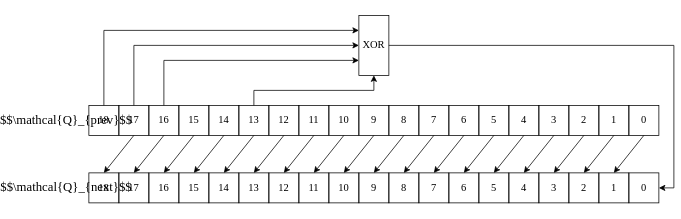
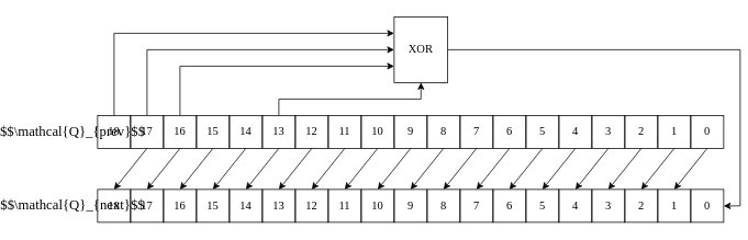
  <mxCell id="0" />
  <mxCell id="1" parent="0" />
  <mxCell id="2" style="edgeStyle=orthogonalEdgeStyle;rounded=0;orthogonalLoop=1;jettySize=auto;html=1;exitX=0.5;exitY=0;exitDx=0;exitDy=0;entryX=0;entryY=0.5;entryDx=0;entryDy=0;fontFamily=Times New Roman;fontSize=14;" edge="1" parent="1" source="3" target="26"><mxGeometry relative="1" as="geometry" /></mxCell>
  <mxCell id="3" value="17" style="rounded=0;whiteSpace=wrap;html=1;fillColor=none;fontFamily=Times New Roman;fontSize=14;" vertex="1" parent="1"><mxGeometry x="120" y="140" width="40" height="40" as="geometry" /></mxCell>
  <mxCell id="4" style="edgeStyle=orthogonalEdgeStyle;rounded=0;orthogonalLoop=1;jettySize=auto;html=1;exitX=0.5;exitY=0;exitDx=0;exitDy=0;entryX=0;entryY=0.75;entryDx=0;entryDy=0;fontFamily=Times New Roman;fontSize=14;" edge="1" parent="1" source="5" target="26"><mxGeometry relative="1" as="geometry" /></mxCell>
  <mxCell id="5" value="16" style="rounded=0;whiteSpace=wrap;html=1;fillColor=none;fontFamily=Times New Roman;fontSize=14;" vertex="1" parent="1"><mxGeometry x="160" y="140" width="40" height="40" as="geometry" /></mxCell>
  <mxCell id="6" value="15" style="rounded=0;whiteSpace=wrap;html=1;fillColor=none;fontFamily=Times New Roman;fontSize=14;" vertex="1" parent="1"><mxGeometry x="200" y="140" width="40" height="40" as="geometry" /></mxCell>
  <mxCell id="7" value="14" style="rounded=0;whiteSpace=wrap;html=1;fillColor=none;fontFamily=Times New Roman;fontSize=14;" vertex="1" parent="1"><mxGeometry x="240" y="140" width="40" height="40" as="geometry" /></mxCell>
  <mxCell id="8" style="edgeStyle=orthogonalEdgeStyle;rounded=0;orthogonalLoop=1;jettySize=auto;html=1;exitX=0.5;exitY=0;exitDx=0;exitDy=0;entryX=0.5;entryY=1;entryDx=0;entryDy=0;fontFamily=Times New Roman;fontSize=14;" edge="1" parent="1" source="9" target="26"><mxGeometry relative="1" as="geometry" /></mxCell>
  <mxCell id="9" value="13" style="rounded=0;whiteSpace=wrap;html=1;fillColor=none;fontFamily=Times New Roman;fontSize=14;" vertex="1" parent="1"><mxGeometry x="280" y="140" width="40" height="40" as="geometry" /></mxCell>
  <mxCell id="10" value="12" style="rounded=0;whiteSpace=wrap;html=1;fillColor=none;fontFamily=Times New Roman;fontSize=14;" vertex="1" parent="1"><mxGeometry x="320" y="140" width="40" height="40" as="geometry" /></mxCell>
  <mxCell id="11" value="11" style="rounded=0;whiteSpace=wrap;html=1;fillColor=none;fontFamily=Times New Roman;fontSize=14;" vertex="1" parent="1"><mxGeometry x="360" y="140" width="40" height="40" as="geometry" /></mxCell>
  <mxCell id="12" value="10" style="rounded=0;whiteSpace=wrap;html=1;fillColor=none;fontFamily=Times New Roman;fontSize=14;" vertex="1" parent="1"><mxGeometry x="400" y="140" width="40" height="40" as="geometry" /></mxCell>
  <mxCell id="13" value="9" style="rounded=0;whiteSpace=wrap;html=1;fillColor=none;fontFamily=Times New Roman;fontSize=14;" vertex="1" parent="1"><mxGeometry x="440" y="140" width="40" height="40" as="geometry" /></mxCell>
  <mxCell id="14" value="8" style="rounded=0;whiteSpace=wrap;html=1;fillColor=none;fontFamily=Times New Roman;fontSize=14;" vertex="1" parent="1"><mxGeometry x="480" y="140" width="40" height="40" as="geometry" /></mxCell>
  <mxCell id="15" value="7" style="rounded=0;whiteSpace=wrap;html=1;fillColor=none;fontFamily=Times New Roman;fontSize=14;" vertex="1" parent="1"><mxGeometry x="520" y="140" width="40" height="40" as="geometry" /></mxCell>
  <mxCell id="16" value="6" style="rounded=0;whiteSpace=wrap;html=1;fillColor=none;fontFamily=Times New Roman;fontSize=14;" vertex="1" parent="1"><mxGeometry x="560" y="140" width="40" height="40" as="geometry" /></mxCell>
  <mxCell id="17" value="5" style="rounded=0;whiteSpace=wrap;html=1;fillColor=none;fontFamily=Times New Roman;fontSize=14;" vertex="1" parent="1"><mxGeometry x="600" y="140" width="40" height="40" as="geometry" /></mxCell>
  <mxCell id="18" value="4" style="rounded=0;whiteSpace=wrap;html=1;fillColor=none;fontFamily=Times New Roman;fontSize=14;" vertex="1" parent="1"><mxGeometry x="640" y="140" width="40" height="40" as="geometry" /></mxCell>
  <mxCell id="19" value="3" style="rounded=0;whiteSpace=wrap;html=1;fillColor=none;fontFamily=Times New Roman;fontSize=14;" vertex="1" parent="1"><mxGeometry x="680" y="140" width="40" height="40" as="geometry" /></mxCell>
  <mxCell id="20" value="2" style="rounded=0;whiteSpace=wrap;html=1;fillColor=none;fontFamily=Times New Roman;fontSize=14;" vertex="1" parent="1"><mxGeometry x="720" y="140" width="40" height="40" as="geometry" /></mxCell>
  <mxCell id="21" style="edgeStyle=orthogonalEdgeStyle;rounded=0;orthogonalLoop=1;jettySize=auto;html=1;exitX=0.5;exitY=0;exitDx=0;exitDy=0;entryX=0;entryY=0.25;entryDx=0;entryDy=0;fontFamily=Times New Roman;fontSize=14;" edge="1" parent="1" source="22" target="26"><mxGeometry relative="1" as="geometry" /></mxCell>
  <mxCell id="22" value="18" style="rounded=0;whiteSpace=wrap;html=1;fillColor=none;fontFamily=Times New Roman;fontSize=14;" vertex="1" parent="1"><mxGeometry x="80" y="140" width="40" height="40" as="geometry" /></mxCell>
  <mxCell id="23" value="1" style="rounded=0;whiteSpace=wrap;html=1;fillColor=none;fontFamily=Times New Roman;fontSize=14;" vertex="1" parent="1"><mxGeometry x="760" y="140" width="40" height="40" as="geometry" /></mxCell>
  <mxCell id="24" value="0" style="rounded=0;whiteSpace=wrap;html=1;fillColor=none;fontFamily=Times New Roman;fontSize=14;" vertex="1" parent="1"><mxGeometry x="800" y="140" width="40" height="40" as="geometry" /></mxCell>
  <mxCell id="25" style="edgeStyle=orthogonalEdgeStyle;rounded=0;orthogonalLoop=1;jettySize=auto;html=1;exitX=1;exitY=0.5;exitDx=0;exitDy=0;entryX=1;entryY=0.5;entryDx=0;entryDy=0;fontFamily=Times New Roman;fontSize=14;" edge="1" parent="1" source="26" target="45"><mxGeometry relative="1" as="geometry" /></mxCell>
- <mxCell id="26" value="XOR" style="rounded=0;whiteSpace=wrap;html=1;fontFamily=Times New Roman;fontSize=14;fillColor=none;" vertex="1" parent="1"><mxGeometry x="440" y="20" width="40" height="80" as="geometry" /></mxCell>
+ <mxCell id="26" value="XOR" style="rounded=0;whiteSpace=wrap;html=1;fontFamily=Times New Roman;fontSize=14;fillColor=none;" vertex="1" parent="1"><mxGeometry x="440" y="20" width="65" height="80" as="geometry" /></mxCell>
  <mxCell id="27" value="17" style="rounded=0;whiteSpace=wrap;html=1;fillColor=none;fontFamily=Times New Roman;fontSize=14;" vertex="1" parent="1"><mxGeometry x="120" y="230" width="40" height="40" as="geometry" /></mxCell>
  <mxCell id="28" value="16" style="rounded=0;whiteSpace=wrap;html=1;fillColor=none;fontFamily=Times New Roman;fontSize=14;" vertex="1" parent="1"><mxGeometry x="160" y="230" width="40" height="40" as="geometry" /></mxCell>
  <mxCell id="29" value="15" style="rounded=0;whiteSpace=wrap;html=1;fillColor=none;fontFamily=Times New Roman;fontSize=14;" vertex="1" parent="1"><mxGeometry x="200" y="230" width="40" height="40" as="geometry" /></mxCell>
  <mxCell id="30" value="14" style="rounded=0;whiteSpace=wrap;html=1;fillColor=none;fontFamily=Times New Roman;fontSize=14;" vertex="1" parent="1"><mxGeometry x="240" y="230" width="40" height="40" as="geometry" /></mxCell>
  <mxCell id="31" value="13" style="rounded=0;whiteSpace=wrap;html=1;fillColor=none;fontFamily=Times New Roman;fontSize=14;" vertex="1" parent="1"><mxGeometry x="280" y="230" width="40" height="40" as="geometry" /></mxCell>
  <mxCell id="32" value="12" style="rounded=0;whiteSpace=wrap;html=1;fillColor=none;fontFamily=Times New Roman;fontSize=14;" vertex="1" parent="1"><mxGeometry x="320" y="230" width="40" height="40" as="geometry" /></mxCell>
  <mxCell id="33" value="11" style="rounded=0;whiteSpace=wrap;html=1;fillColor=none;fontFamily=Times New Roman;fontSize=14;" vertex="1" parent="1"><mxGeometry x="360" y="230" width="40" height="40" as="geometry" /></mxCell>
  <mxCell id="34" value="10" style="rounded=0;whiteSpace=wrap;html=1;fillColor=none;fontFamily=Times New Roman;fontSize=14;" vertex="1" parent="1"><mxGeometry x="400" y="230" width="40" height="40" as="geometry" /></mxCell>
  <mxCell id="35" value="9" style="rounded=0;whiteSpace=wrap;html=1;fillColor=none;fontFamily=Times New Roman;fontSize=14;" vertex="1" parent="1"><mxGeometry x="440" y="230" width="40" height="40" as="geometry" /></mxCell>
  <mxCell id="36" value="8" style="rounded=0;whiteSpace=wrap;html=1;fillColor=none;fontFamily=Times New Roman;fontSize=14;" vertex="1" parent="1"><mxGeometry x="480" y="230" width="40" height="40" as="geometry" /></mxCell>
  <mxCell id="37" value="7" style="rounded=0;whiteSpace=wrap;html=1;fillColor=none;fontFamily=Times New Roman;fontSize=14;" vertex="1" parent="1"><mxGeometry x="520" y="230" width="40" height="40" as="geometry" /></mxCell>
  <mxCell id="38" value="6" style="rounded=0;whiteSpace=wrap;html=1;fillColor=none;fontFamily=Times New Roman;fontSize=14;" vertex="1" parent="1"><mxGeometry x="560" y="230" width="40" height="40" as="geometry" /></mxCell>
  <mxCell id="39" value="5" style="rounded=0;whiteSpace=wrap;html=1;fillColor=none;fontFamily=Times New Roman;fontSize=14;" vertex="1" parent="1"><mxGeometry x="600" y="230" width="40" height="40" as="geometry" /></mxCell>
  <mxCell id="40" value="4" style="rounded=0;whiteSpace=wrap;html=1;fillColor=none;fontFamily=Times New Roman;fontSize=14;" vertex="1" parent="1"><mxGeometry x="640" y="230" width="40" height="40" as="geometry" /></mxCell>
  <mxCell id="41" value="3" style="rounded=0;whiteSpace=wrap;html=1;fillColor=none;fontFamily=Times New Roman;fontSize=14;" vertex="1" parent="1"><mxGeometry x="680" y="230" width="40" height="40" as="geometry" /></mxCell>
  <mxCell id="42" value="2" style="rounded=0;whiteSpace=wrap;html=1;fillColor=none;fontFamily=Times New Roman;fontSize=14;" vertex="1" parent="1"><mxGeometry x="720" y="230" width="40" height="40" as="geometry" /></mxCell>
  <mxCell id="43" value="18" style="rounded=0;whiteSpace=wrap;html=1;fillColor=none;fontFamily=Times New Roman;fontSize=14;" vertex="1" parent="1"><mxGeometry x="80" y="230" width="40" height="40" as="geometry" /></mxCell>
  <mxCell id="44" value="1" style="rounded=0;whiteSpace=wrap;html=1;fillColor=none;fontFamily=Times New Roman;fontSize=14;" vertex="1" parent="1"><mxGeometry x="760" y="230" width="40" height="40" as="geometry" /></mxCell>
  <mxCell id="45" value="0" style="rounded=0;whiteSpace=wrap;html=1;fillColor=none;fontFamily=Times New Roman;fontSize=14;" vertex="1" parent="1"><mxGeometry x="800" y="230" width="40" height="40" as="geometry" /></mxCell>
  <mxCell id="46" value="" style="endArrow=classic;html=1;rounded=0;exitX=0.5;exitY=1;exitDx=0;exitDy=0;entryX=0.5;entryY=0;entryDx=0;entryDy=0;" edge="1" parent="1" source="24" target="44"><mxGeometry width="50" height="50" relative="1" as="geometry"><mxPoint x="970" y="260" as="sourcePoint" /><mxPoint x="1020" y="210" as="targetPoint" /></mxGeometry></mxCell>
  <mxCell id="47" value="" style="endArrow=classic;html=1;rounded=0;entryX=0.5;entryY=0;entryDx=0;entryDy=0;exitX=0.5;exitY=1;exitDx=0;exitDy=0;" edge="1" parent="1" source="23" target="42"><mxGeometry width="50" height="50" relative="1" as="geometry"><mxPoint x="780" y="180" as="sourcePoint" /><mxPoint x="740" y="230" as="targetPoint" /></mxGeometry></mxCell>
  <mxCell id="48" value="" style="endArrow=classic;html=1;rounded=0;entryX=0.5;entryY=0;entryDx=0;entryDy=0;exitX=0.5;exitY=1;exitDx=0;exitDy=0;" edge="1" parent="1" source="20" target="41"><mxGeometry width="50" height="50" relative="1" as="geometry"><mxPoint x="790" y="190" as="sourcePoint" /><mxPoint x="750" y="240" as="targetPoint" /></mxGeometry></mxCell>
  <mxCell id="49" value="" style="endArrow=classic;html=1;rounded=0;entryX=0.5;entryY=0;entryDx=0;entryDy=0;exitX=0.5;exitY=1;exitDx=0;exitDy=0;" edge="1" parent="1" source="19" target="40"><mxGeometry width="50" height="50" relative="1" as="geometry"><mxPoint x="749" y="195" as="sourcePoint" /><mxPoint x="710" y="240" as="targetPoint" /></mxGeometry></mxCell>
  <mxCell id="50" value="" style="endArrow=classic;html=1;rounded=0;entryX=0.5;entryY=0;entryDx=0;entryDy=0;exitX=0.5;exitY=1;exitDx=0;exitDy=0;" edge="1" parent="1" source="18" target="39"><mxGeometry width="50" height="50" relative="1" as="geometry"><mxPoint x="710" y="190" as="sourcePoint" /><mxPoint x="670" y="240" as="targetPoint" /></mxGeometry></mxCell>
  <mxCell id="51" value="" style="endArrow=classic;html=1;rounded=0;entryX=0.5;entryY=0;entryDx=0;entryDy=0;exitX=0.5;exitY=1;exitDx=0;exitDy=0;" edge="1" parent="1" source="17" target="38"><mxGeometry width="50" height="50" relative="1" as="geometry"><mxPoint x="670" y="190" as="sourcePoint" /><mxPoint x="630" y="240" as="targetPoint" /></mxGeometry></mxCell>
  <mxCell id="52" value="" style="endArrow=classic;html=1;rounded=0;entryX=0.5;entryY=0;entryDx=0;entryDy=0;exitX=0.5;exitY=1;exitDx=0;exitDy=0;" edge="1" parent="1" source="16" target="37"><mxGeometry width="50" height="50" relative="1" as="geometry"><mxPoint x="630" y="190" as="sourcePoint" /><mxPoint x="590" y="240" as="targetPoint" /></mxGeometry></mxCell>
  <mxCell id="53" value="" style="endArrow=classic;html=1;rounded=0;entryX=0.5;entryY=0;entryDx=0;entryDy=0;exitX=0.5;exitY=1;exitDx=0;exitDy=0;" edge="1" parent="1" source="15" target="36"><mxGeometry width="50" height="50" relative="1" as="geometry"><mxPoint x="590" y="190" as="sourcePoint" /><mxPoint x="550" y="240" as="targetPoint" /></mxGeometry></mxCell>
  <mxCell id="54" value="" style="endArrow=classic;html=1;rounded=0;entryX=0.5;entryY=0;entryDx=0;entryDy=0;exitX=0.5;exitY=1;exitDx=0;exitDy=0;" edge="1" parent="1" source="14" target="35"><mxGeometry width="50" height="50" relative="1" as="geometry"><mxPoint x="550" y="190" as="sourcePoint" /><mxPoint x="510" y="240" as="targetPoint" /></mxGeometry></mxCell>
  <mxCell id="55" value="" style="endArrow=classic;html=1;rounded=0;entryX=0.5;entryY=0;entryDx=0;entryDy=0;exitX=0.5;exitY=1;exitDx=0;exitDy=0;" edge="1" parent="1" source="13" target="34"><mxGeometry width="50" height="50" relative="1" as="geometry"><mxPoint x="510" y="190" as="sourcePoint" /><mxPoint x="470" y="240" as="targetPoint" /></mxGeometry></mxCell>
  <mxCell id="56" value="" style="endArrow=classic;html=1;rounded=0;entryX=0.5;entryY=0;entryDx=0;entryDy=0;exitX=0.5;exitY=1;exitDx=0;exitDy=0;" edge="1" parent="1" source="12" target="33"><mxGeometry width="50" height="50" relative="1" as="geometry"><mxPoint x="470" y="190" as="sourcePoint" /><mxPoint x="430" y="240" as="targetPoint" /></mxGeometry></mxCell>
  <mxCell id="57" value="" style="endArrow=classic;html=1;rounded=0;entryX=0.5;entryY=0;entryDx=0;entryDy=0;exitX=0.5;exitY=1;exitDx=0;exitDy=0;" edge="1" parent="1" source="11" target="32"><mxGeometry width="50" height="50" relative="1" as="geometry"><mxPoint x="430" y="190" as="sourcePoint" /><mxPoint x="390" y="240" as="targetPoint" /></mxGeometry></mxCell>
  <mxCell id="58" value="" style="endArrow=classic;html=1;rounded=0;entryX=0.5;entryY=0;entryDx=0;entryDy=0;exitX=0.5;exitY=1;exitDx=0;exitDy=0;" edge="1" parent="1" source="10" target="31"><mxGeometry width="50" height="50" relative="1" as="geometry"><mxPoint x="390" y="190" as="sourcePoint" /><mxPoint x="350" y="240" as="targetPoint" /></mxGeometry></mxCell>
  <mxCell id="59" value="" style="endArrow=classic;html=1;rounded=0;entryX=0.5;entryY=0;entryDx=0;entryDy=0;exitX=0.5;exitY=1;exitDx=0;exitDy=0;" edge="1" parent="1" source="9" target="30"><mxGeometry width="50" height="50" relative="1" as="geometry"><mxPoint x="350" y="190" as="sourcePoint" /><mxPoint x="310" y="240" as="targetPoint" /></mxGeometry></mxCell>
  <mxCell id="60" value="" style="endArrow=classic;html=1;rounded=0;entryX=0.5;entryY=0;entryDx=0;entryDy=0;exitX=0.5;exitY=1;exitDx=0;exitDy=0;" edge="1" parent="1" source="7" target="29"><mxGeometry width="50" height="50" relative="1" as="geometry"><mxPoint x="310" y="190" as="sourcePoint" /><mxPoint x="270" y="240" as="targetPoint" /></mxGeometry></mxCell>
  <mxCell id="61" value="" style="endArrow=classic;html=1;rounded=0;entryX=0.5;entryY=0;entryDx=0;entryDy=0;exitX=0.5;exitY=1;exitDx=0;exitDy=0;" edge="1" parent="1" source="6" target="28"><mxGeometry width="50" height="50" relative="1" as="geometry"><mxPoint x="270" y="190" as="sourcePoint" /><mxPoint x="230" y="240" as="targetPoint" /></mxGeometry></mxCell>
  <mxCell id="62" value="" style="endArrow=classic;html=1;rounded=0;entryX=0.5;entryY=0;entryDx=0;entryDy=0;exitX=0.5;exitY=1;exitDx=0;exitDy=0;" edge="1" parent="1" source="5" target="27"><mxGeometry width="50" height="50" relative="1" as="geometry"><mxPoint x="230" y="190" as="sourcePoint" /><mxPoint x="190" y="240" as="targetPoint" /></mxGeometry></mxCell>
  <mxCell id="63" value="" style="endArrow=classic;html=1;rounded=0;entryX=0.5;entryY=0;entryDx=0;entryDy=0;exitX=0.5;exitY=1;exitDx=0;exitDy=0;" edge="1" parent="1" source="3" target="43"><mxGeometry width="50" height="50" relative="1" as="geometry"><mxPoint x="190" y="190" as="sourcePoint" /><mxPoint x="150" y="240" as="targetPoint" /></mxGeometry></mxCell>
  <mxCell id="64" value="$$\mathcal{Q}_{prev}$$" style="text;html=1;strokeColor=none;fillColor=none;align=center;verticalAlign=middle;whiteSpace=wrap;rounded=0;fontFamily=Times New Roman;fontSize=17;" vertex="1" parent="1"><mxGeometry x="20" y="140" width="60" height="40" as="geometry" /></mxCell>
  <mxCell id="65" value="$$\mathcal{Q}_{next}$$" style="text;html=1;strokeColor=none;fillColor=none;align=center;verticalAlign=middle;whiteSpace=wrap;rounded=0;fontFamily=Times New Roman;fontSize=17;" vertex="1" parent="1"><mxGeometry x="20" y="230" width="60" height="40" as="geometry" /></mxCell>
